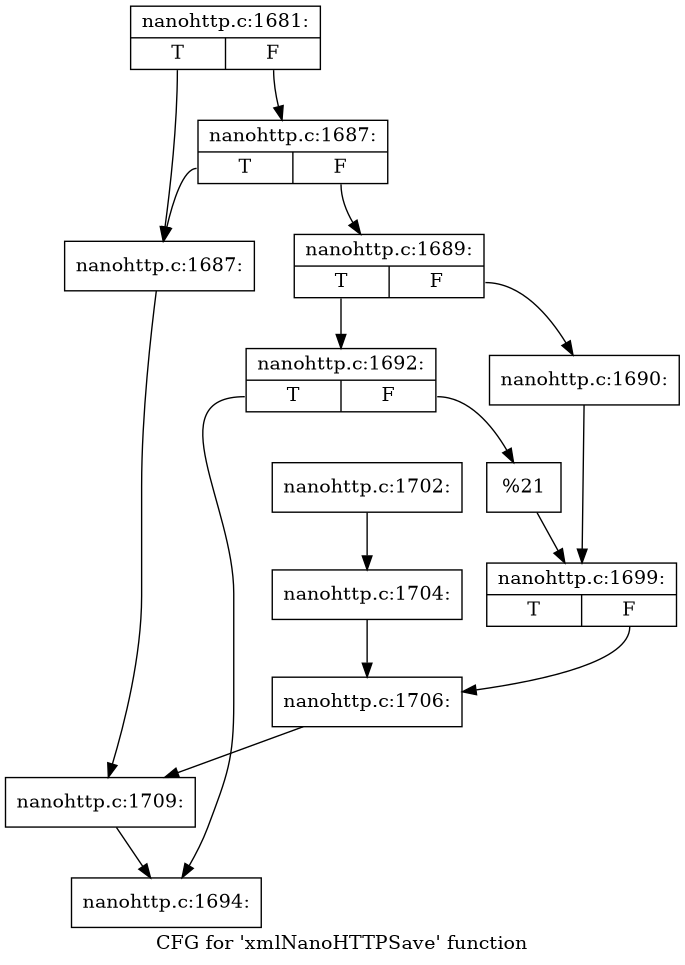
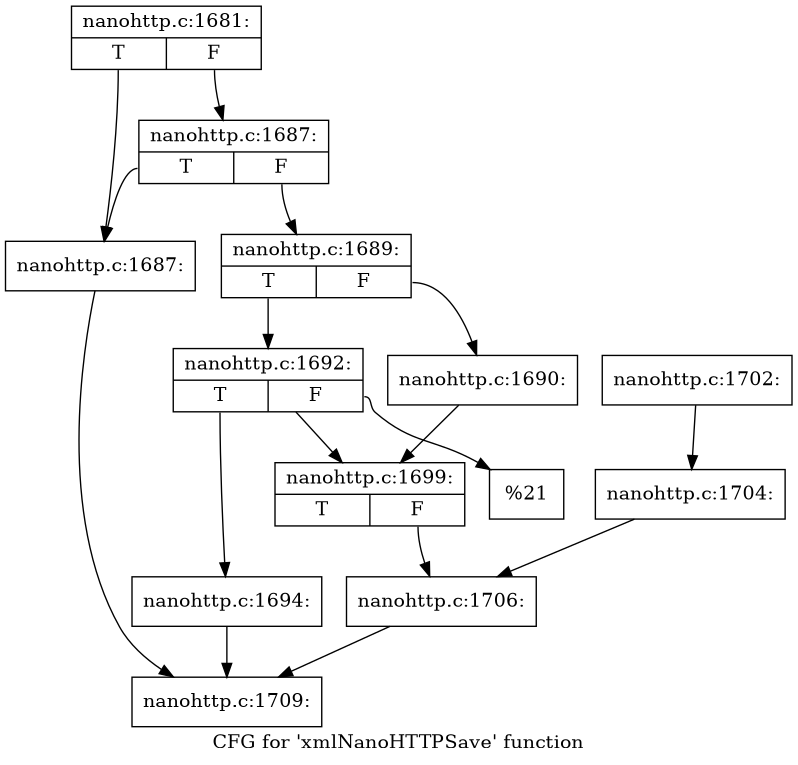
  digraph {
    label="CFG for 'xmlNanoHTTPSave' function"
    node [shape=record]
    n1 [label="{nanohttp.c:1681:|{<s0>T|<s1>F}}"]
    n2 [label="{nanohttp.c:1687:}"]
    n3 [label="{nanohttp.c:1687:|{<s0>T|<s1>F}}"]
    n4 [label="{nanohttp.c:1709:}"]
    n5 [label="{nanohttp.c:1689:|{<s0>T|<s1>F}}"]
    n6 [label="{nanohttp.c:1692:|{<s0>T|<s1>F}}"]
    n7 [label="{nanohttp.c:1690:}"]
    n8 [label="{nanohttp.c:1694:}"]
    n9 [label="{%21}"]
    n10 [label="{nanohttp.c:1699:|{<s0>T|<s1>F}}"]
    n11 [label="{nanohttp.c:1706:}"]
    n12 [label="{nanohttp.c:1702:}"]
    n13 [label="{nanohttp.c:1704:}"]
    n1 -> n2 [tailport=s0]
    n1 -> n3 [tailport=s1]
    n2 -> n4
    n3 -> n2 [tailport=s0]
    n3 -> n5 [tailport=s1]
    n5 -> n6 [tailport=s0]
    n5 -> n7 [tailport=s1]
    n6 -> n8 [tailport=s0]
    n6 -> n9 [tailport=s1]
    n7 -> n10
-   n4 -> n8
-   n9 -> n10
+   n8 -> n4
+   n6 -> n10
    n10 -> n11 [tailport=s1]
    n11 -> n4
    n12 -> n13
    n13 -> n11
  }
